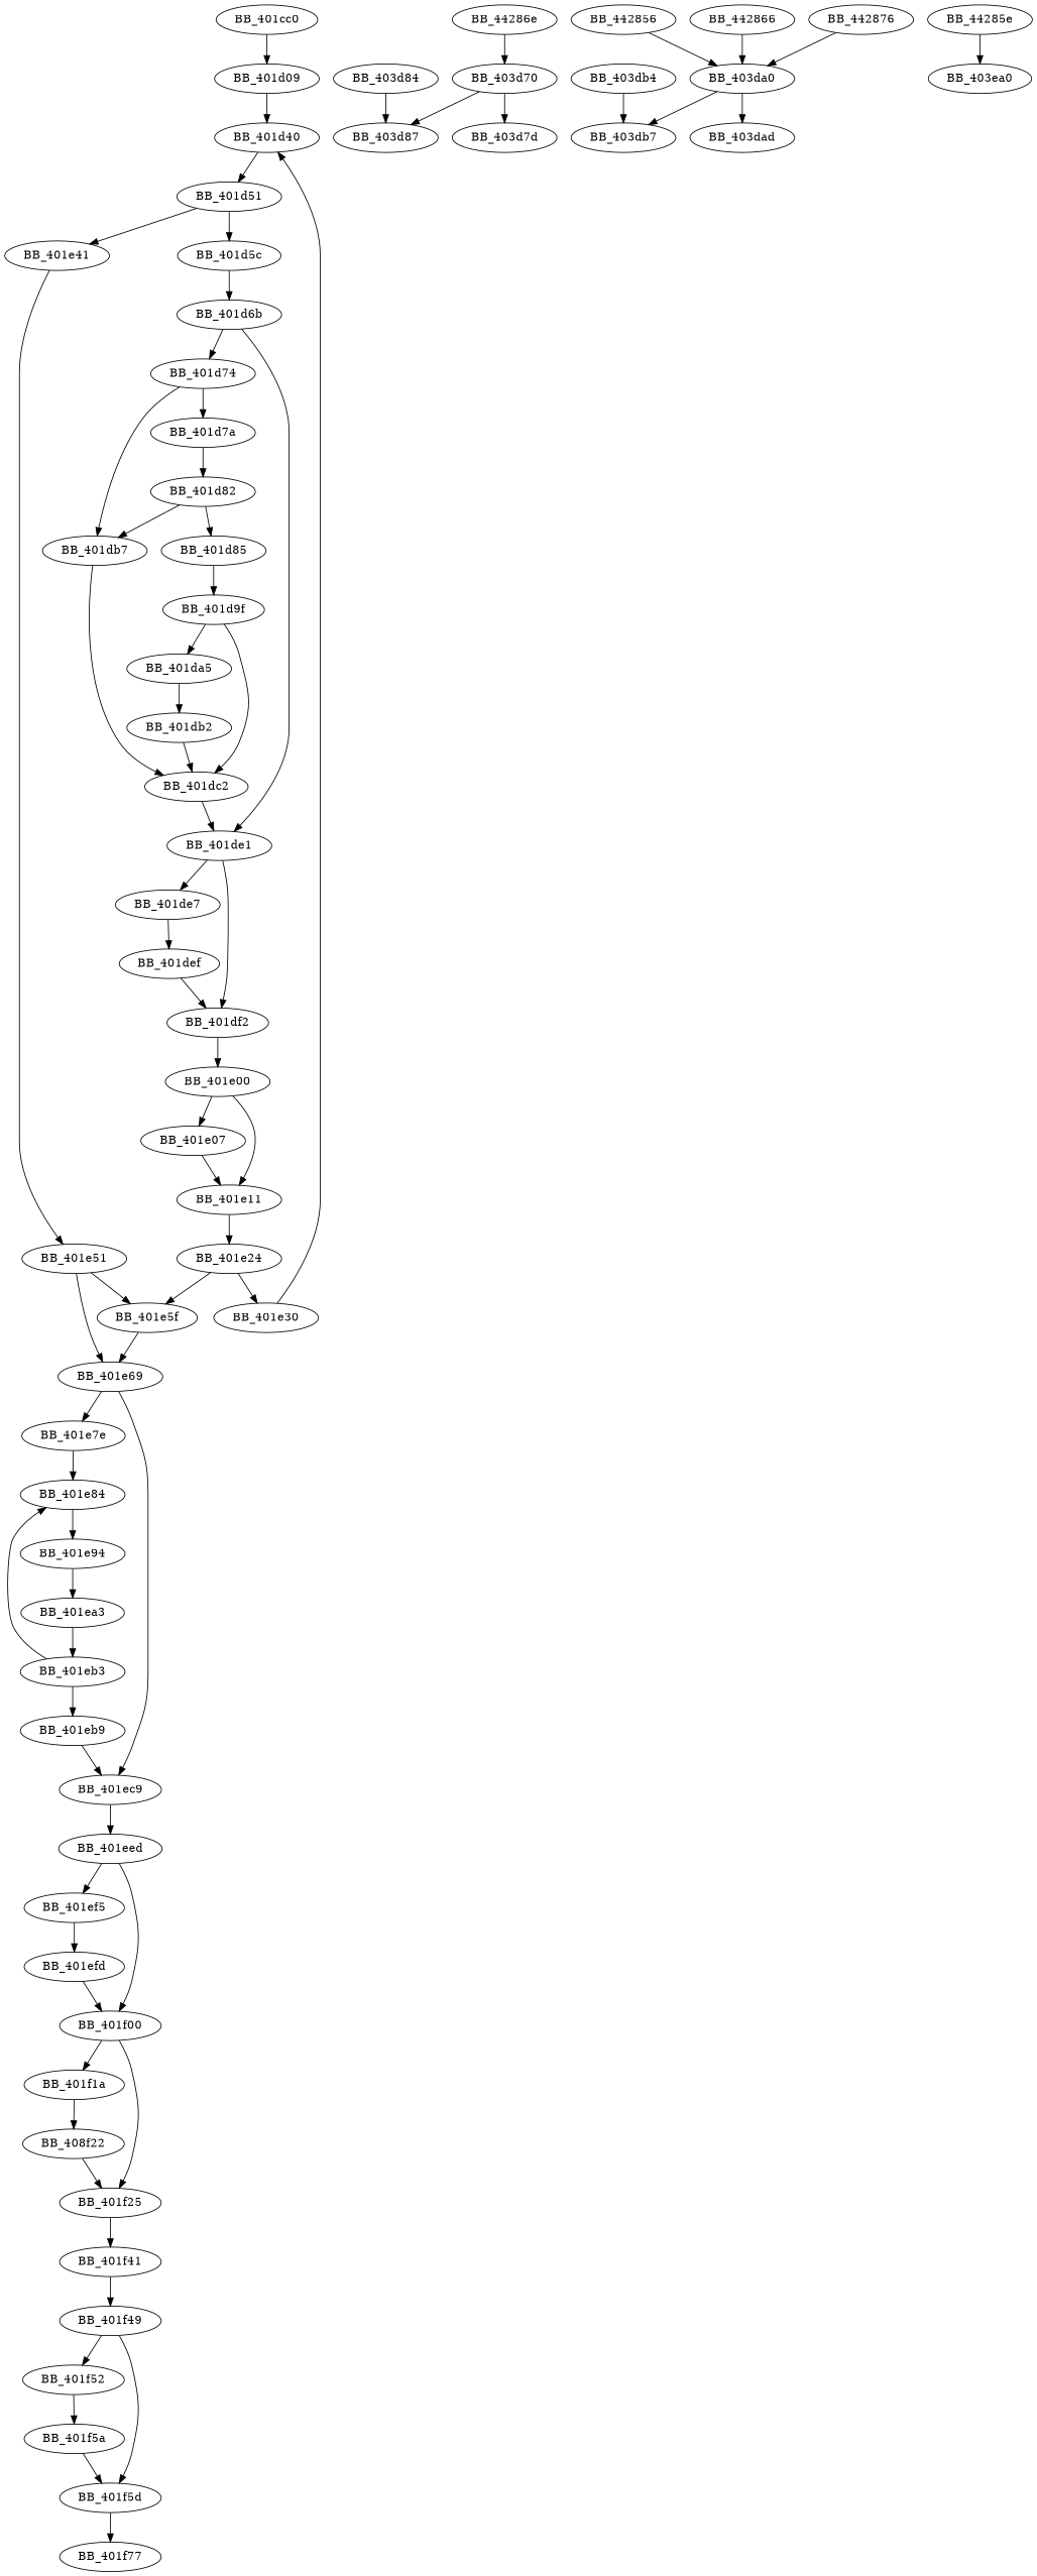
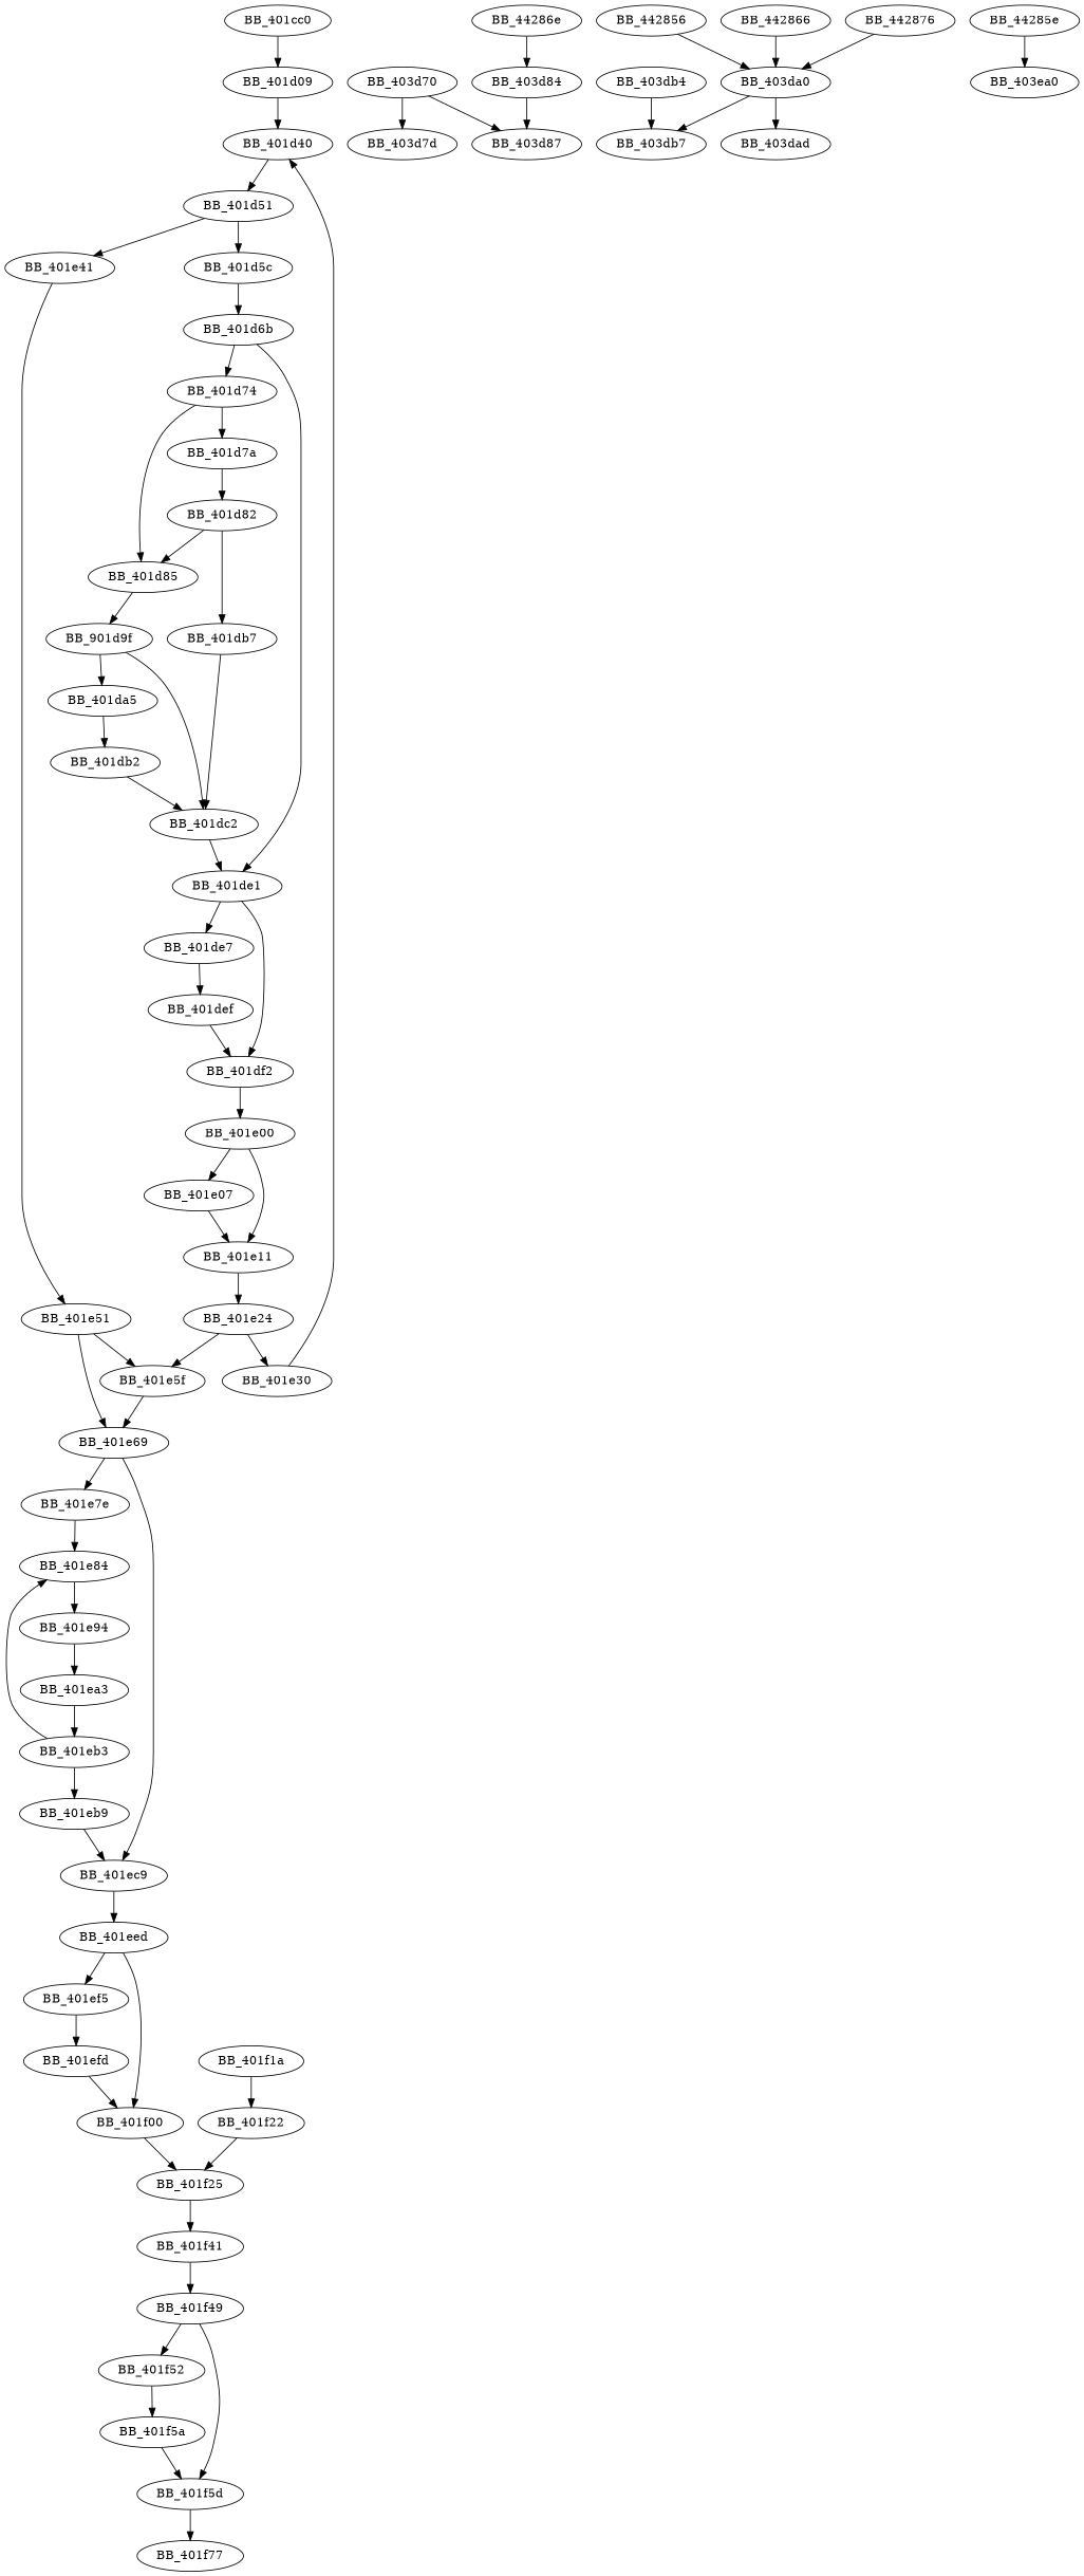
  digraph {
    BB_401cc0
    BB_401d09
    BB_401d40
    BB_401d51
    BB_401d5c
    BB_401e41
    BB_401d6b
    BB_401e51
    BB_401d74
    BB_401de1
    BB_401e5f
    BB_401e69
    BB_401d7a
    BB_401d85
    BB_401de7
    BB_401df2
    BB_401d82
-   BB_401d9f
+   BB_401d9f [label=BB_901d9f]
    BB_401def
    BB_401e00
    BB_401db7
    BB_401da5
    BB_401dc2
    BB_401db2
    BB_401e07
    BB_401e11
    BB_401e24
    BB_401e30
    BB_401e7e
    BB_401ec9
    BB_401e84
    BB_401eb9
    BB_401e94
    BB_401eed
    BB_401ea3
    BB_401eb3
    BB_401ef5
    BB_401f00
    BB_401efd
    BB_401f1a
    BB_401f25
-   BB_401f22 [label=BB_408f22]
+   BB_401f22
    BB_401f41
    BB_401f49
    BB_401f52
    BB_401f5d
    BB_401f5a
    BB_401f77
    BB_403d70
    BB_403d7d
    BB_403d87
    BB_403d84
    BB_403da0
    BB_403dad
    BB_403db7
    BB_403db4
    BB_442856
    BB_44285e
    BB_403ea0
    BB_442866
    BB_44286e
    BB_442876
    BB_401cc0 -> BB_401d09
    BB_401d09 -> BB_401d40
    BB_401d40 -> BB_401d51
    BB_401d51 -> BB_401d5c
    BB_401d51 -> BB_401e41
    BB_401d5c -> BB_401d6b
    BB_401e41 -> BB_401e51
    BB_401d6b -> BB_401d74
    BB_401d6b -> BB_401de1
    BB_401e51 -> BB_401e5f
    BB_401e51 -> BB_401e69
    BB_401d74 -> BB_401d7a
-   BB_401d74 -> BB_401db7
+   BB_401d74 -> BB_401d85
    BB_401de1 -> BB_401de7
    BB_401de1 -> BB_401df2
    BB_401e5f -> BB_401e69
    BB_401e69 -> BB_401e7e
    BB_401e69 -> BB_401ec9
    BB_401d7a -> BB_401d82
    BB_401d85 -> BB_401d9f
    BB_401de7 -> BB_401def
    BB_401df2 -> BB_401e00
    BB_401d82 -> BB_401d85
    BB_401d82 -> BB_401db7
    BB_401d9f -> BB_401da5
    BB_401d9f -> BB_401dc2
    BB_401def -> BB_401df2
    BB_401e00 -> BB_401e07
    BB_401e00 -> BB_401e11
    BB_401db7 -> BB_401dc2
    BB_401da5 -> BB_401db2
    BB_401dc2 -> BB_401de1
    BB_401db2 -> BB_401dc2
    BB_401e07 -> BB_401e11
    BB_401e11 -> BB_401e24
    BB_401e24 -> BB_401e5f
    BB_401e24 -> BB_401e30
    BB_401e30 -> BB_401d40
    BB_401e7e -> BB_401e84
    BB_401ec9 -> BB_401eed
    BB_401e84 -> BB_401e94
    BB_401eb9 -> BB_401ec9
    BB_401e94 -> BB_401ea3
    BB_401eed -> BB_401ef5
    BB_401eed -> BB_401f00
    BB_401ea3 -> BB_401eb3
    BB_401eb3 -> BB_401e84
    BB_401eb3 -> BB_401eb9
    BB_401ef5 -> BB_401efd
-   BB_401f00 -> BB_401f1a
    BB_401f00 -> BB_401f25
    BB_401efd -> BB_401f00
    BB_401f1a -> BB_401f22
    BB_401f25 -> BB_401f41
    BB_401f22 -> BB_401f25
    BB_401f41 -> BB_401f49
    BB_401f49 -> BB_401f52
    BB_401f49 -> BB_401f5d
    BB_401f52 -> BB_401f5a
    BB_401f5d -> BB_401f77
    BB_401f5a -> BB_401f5d
    BB_403d70 -> BB_403d7d
    BB_403d70 -> BB_403d87
    BB_403d84 -> BB_403d87
    BB_403da0 -> BB_403dad
    BB_403da0 -> BB_403db7
    BB_403db4 -> BB_403db7
    BB_442856 -> BB_403da0
    BB_44285e -> BB_403ea0
    BB_442866 -> BB_403da0
-   BB_44286e -> BB_403d70
+   BB_44286e -> BB_403d84
    BB_442876 -> BB_403da0
  }
